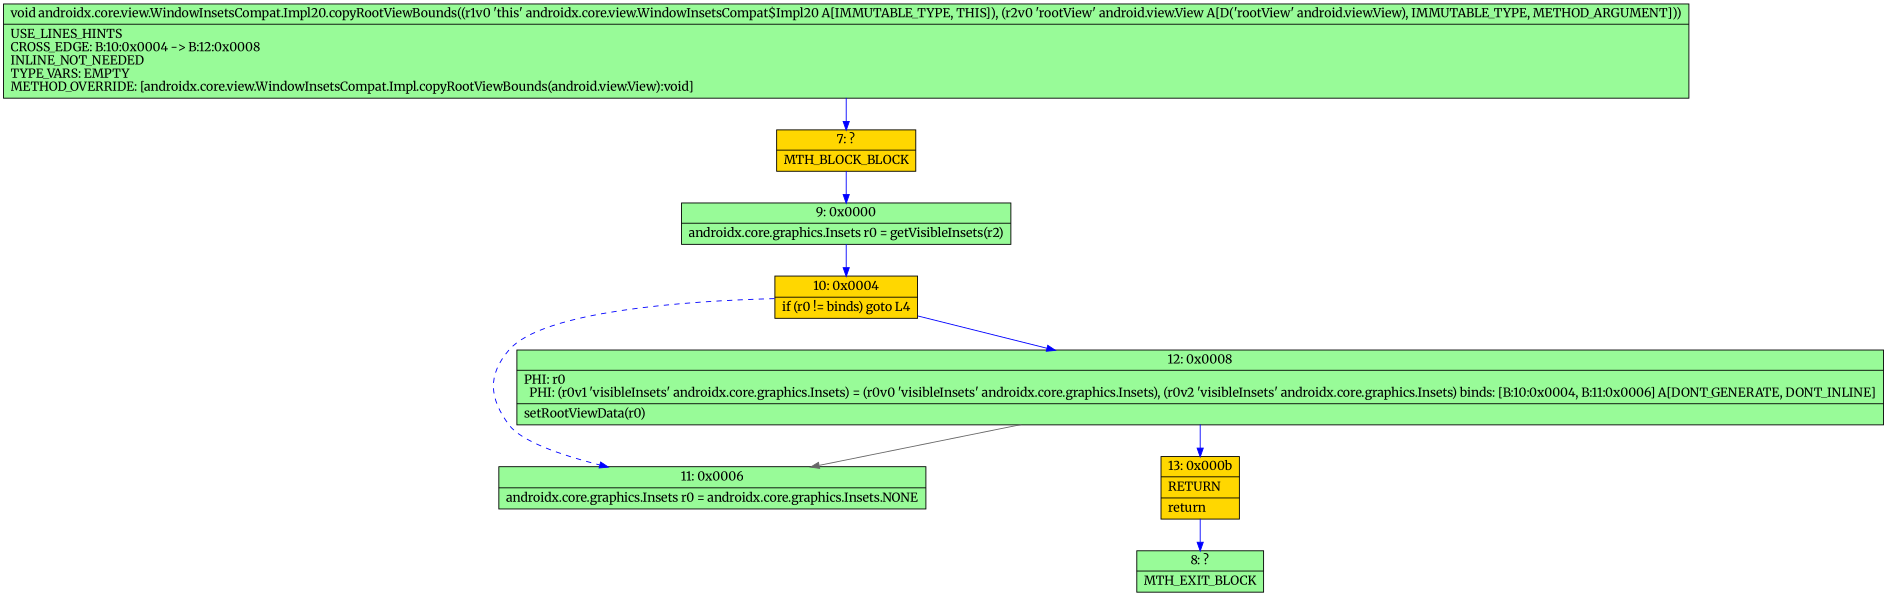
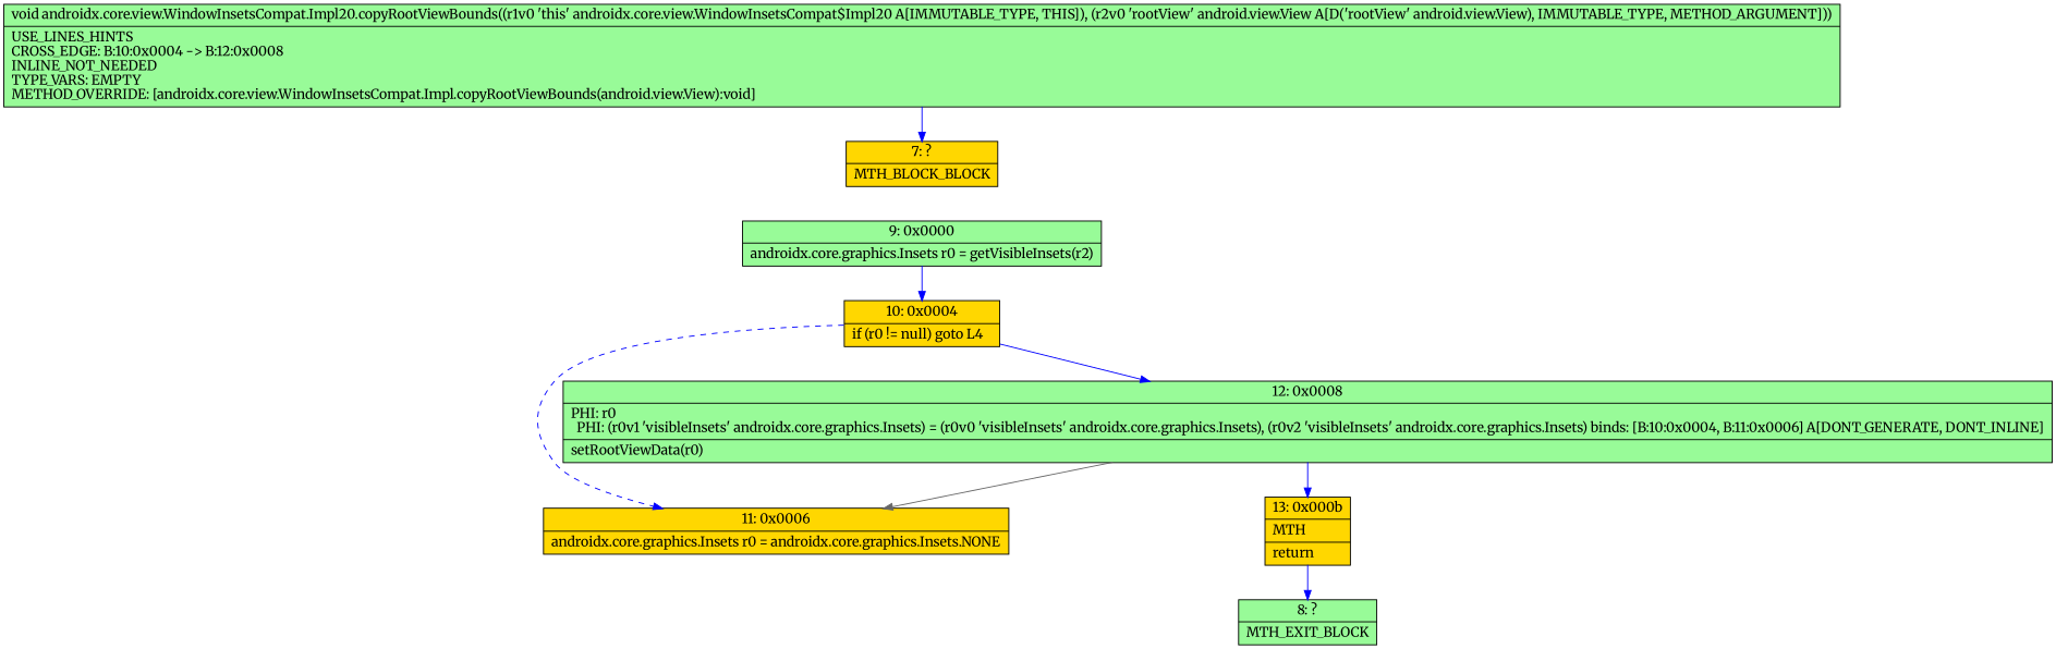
  digraph {
    fontname=Merriweather
    node [fillcolor=palegreen fontname=Merriweather shape=record style=filled]
    edge [color=blue fontname=Merriweather]
    n1 [fillcolor=gold label="{7\:\ ?|MTH_BLOCK_BLOCK\l}"]
    n2 [label="{9\:\ 0x0000|androidx.core.graphics.Insets r0 = getVisibleInsets(r2)\l}"]
-   n3 [fillcolor=gold label="{10\:\ 0x0004|if (r0 != binds) goto L4\l}"]
-   n4 [label="{11\:\ 0x0006|androidx.core.graphics.Insets r0 = androidx.core.graphics.Insets.NONE\l}"]
+   n3 [fillcolor=gold label="{10\:\ 0x0004|if (r0 != null) goto L4\l}"]
+   n4 [fillcolor=gold label="{11\:\ 0x0006|androidx.core.graphics.Insets r0 = androidx.core.graphics.Insets.NONE\l}"]
    n5 [label="{12\:\ 0x0008|PHI: r0 \l  PHI: (r0v1 'visibleInsets' androidx.core.graphics.Insets) = (r0v0 'visibleInsets' androidx.core.graphics.Insets), (r0v2 'visibleInsets' androidx.core.graphics.Insets) binds: [B:10:0x0004, B:11:0x0006] A[DONT_GENERATE, DONT_INLINE]\l|setRootViewData(r0)\l}"]
-   n6 [fillcolor=gold label="{13\:\ 0x000b|RETURN\l|return\l}"]
+   n6 [fillcolor=gold label="{13\:\ 0x000b|MTH\l|return\l}"]
    n7 [label="{8\:\ ?|MTH_EXIT_BLOCK\l}"]
    n8 [label="{void androidx.core.view.WindowInsetsCompat.Impl20.copyRootViewBounds((r1v0 'this' androidx.core.view.WindowInsetsCompat$Impl20 A[IMMUTABLE_TYPE, THIS]), (r2v0 'rootView' android.view.View A[D('rootView' android.view.View), IMMUTABLE_TYPE, METHOD_ARGUMENT]))  | USE_LINES_HINTS\lCROSS_EDGE: B:10:0x0004 \-\> B:12:0x0008\lINLINE_NOT_NEEDED\lTYPE_VARS: EMPTY\lMETHOD_OVERRIDE: [androidx.core.view.WindowInsetsCompat.Impl.copyRootViewBounds(android.view.View):void]\l}"]
-   n1 -> n2
    n2 -> n3
    n3 -> n4 [style=dashed]
    n3 -> n5
    n5 -> n4 [color=gray40]
    n5 -> n6
    n6 -> n7
    n8 -> n1
  }
